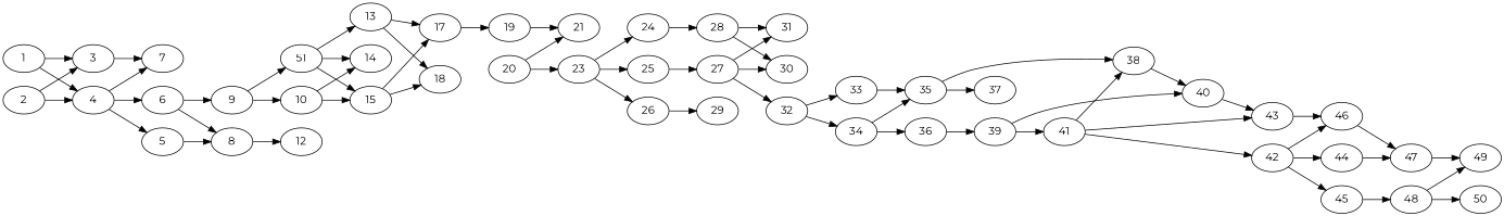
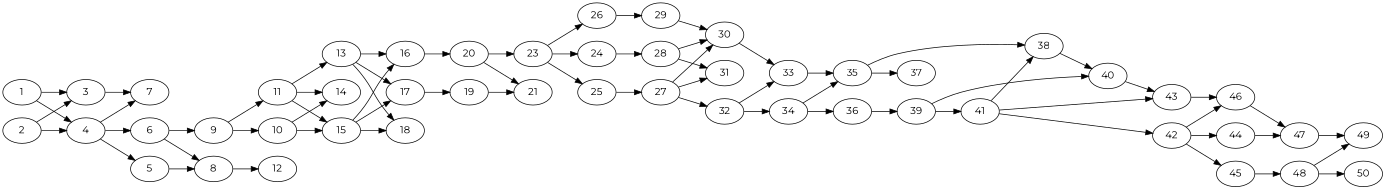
  digraph {
    fontname=Montserrat
    rankdir=LR
    node [alpha=0.07 fontname=Montserrat]
    edge [fontname=Montserrat]
    1 [alpha=0.20 expect_size=15211520]
    3 [alpha=0.11 expect_size=42736640]
    4 [alpha=0.01 expect_size=14617600]
    7 [alpha=0.13 expect_size=30438400]
    5 [expect_size=20216832]
    6 [alpha=0.00 expect_size=13730816]
    8 [alpha=0.02 expect_size=23177216]
    9 [expect_size=25286656]
    2 [alpha=0.08 expect_size=7075840]
    12 [alpha=0.09 expect_size=47611904]
    10 [alpha=0.14 expect_size=36233216]
-   11 [alpha=0.03 expect_size=48397312 label=51]
+   11 [alpha=0.03 expect_size=48397312]
    14 [alpha=0.18 expect_size=45363200]
    15 [alpha=0.05 expect_size=47793152]
    13 [alpha=0.08 expect_size=18390016]
+   16 [alpha=0.06 expect_size=18225152]
    17 [alpha=0.04 expect_size=18674688]
    18 [alpha=0.20 expect_size=50069504]
    20 [alpha=0.12 expect_size=23796736]
    19 [alpha=0.11 expect_size=7208960]
    21 [alpha=0.18 expect_size=8702976]
    23 [alpha=0.08 expect_size=35715072]
    25 [expect_size=49823744]
    26 [alpha=0.04 expect_size=13362176]
    24 [alpha=0.14 expect_size=7115776]
    27 [alpha=0.11 expect_size=27383808]
    29 [alpha=0.09 expect_size=36464640]
    28 [alpha=0.06 expect_size=37195776]
    30 [alpha=0.06 expect_size=14450688]
    31 [alpha=0.01 expect_size=43751424]
    32 [alpha=0.13 expect_size=39965696]
    33 [alpha=0.12 expect_size=52113408]
    34 [expect_size=23316480]
    35 [alpha=0.00 expect_size=10135552]
    36 [alpha=0.19 expect_size=27546624]
    37 [alpha=0.04 expect_size=36851712]
    38 [expect_size=16060416]
    39 [alpha=0.12 expect_size=30294016]
    40 [alpha=0.04 expect_size=52412416]
    41 [alpha=0.18 expect_size=19034112]
    43 [alpha=0.06 expect_size=51992576]
    42 [alpha=0.16 expect_size=20499456]
    46 [alpha=0.03 expect_size=49393664]
    44 [alpha=0.18 expect_size=32289792]
    45 [alpha=0.09 expect_size=48696320]
    47 [alpha=0.06 expect_size=47362048]
    48 [alpha=0.03 expect_size=8848384]
    49 [alpha=0.13 expect_size=25865216]
    50 [expect_size=6007808]
    1 -> 3
    1 -> 4
    3 -> 7
    4 -> 7
    4 -> 5
    4 -> 6
    5 -> 8
    6 -> 8
    6 -> 9
    8 -> 12
    9 -> 10
    9 -> 11
    2 -> 3
    2 -> 4
    10 -> 14
    10 -> 15
    11 -> 14
    11 -> 15
    11 -> 13
+   15 -> 16
    15 -> 17
    15 -> 18
+   13 -> 16
    13 -> 17
    13 -> 18
+   16 -> 20
    17 -> 19
    20 -> 21
    20 -> 23
    19 -> 21
    23 -> 25
    23 -> 26
    23 -> 24
    25 -> 27
    26 -> 29
    24 -> 28
    27 -> 30
    27 -> 31
    27 -> 32
+   29 -> 30
    28 -> 30
    28 -> 31
+   30 -> 33
    32 -> 33
    32 -> 34
    33 -> 35
    34 -> 35
    34 -> 36
    35 -> 37
    35 -> 38
    36 -> 39
    38 -> 40
    39 -> 40
    39 -> 41
    40 -> 43
    41 -> 38
    41 -> 43
    41 -> 42
    43 -> 46
    42 -> 46
    42 -> 44
    42 -> 45
    46 -> 47
    44 -> 47
    45 -> 48
    47 -> 49
    48 -> 49
    48 -> 50
  }
